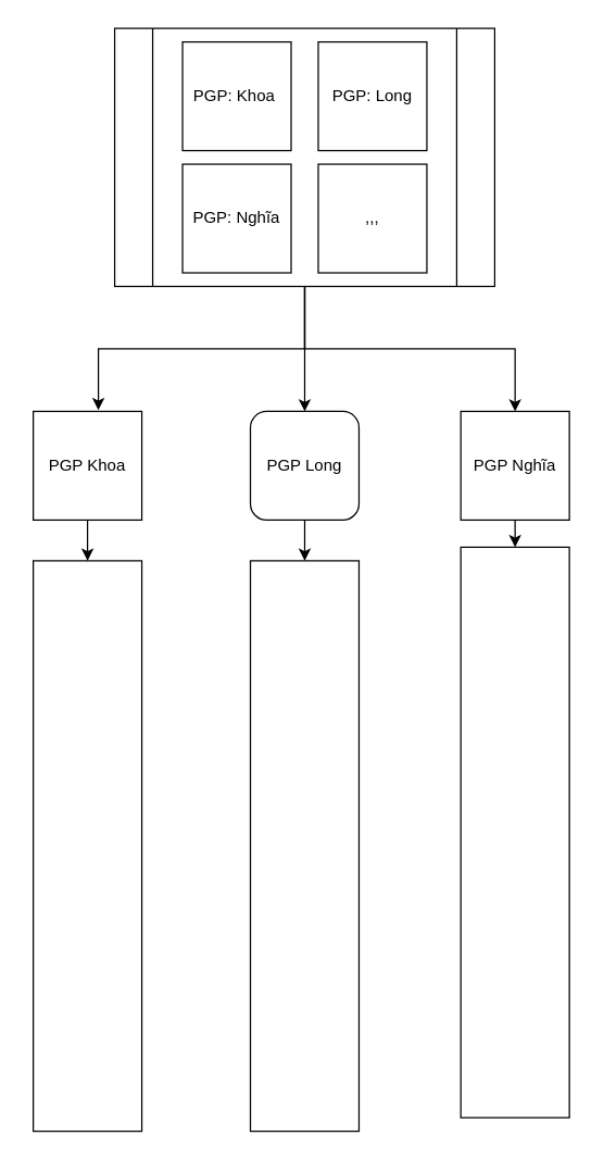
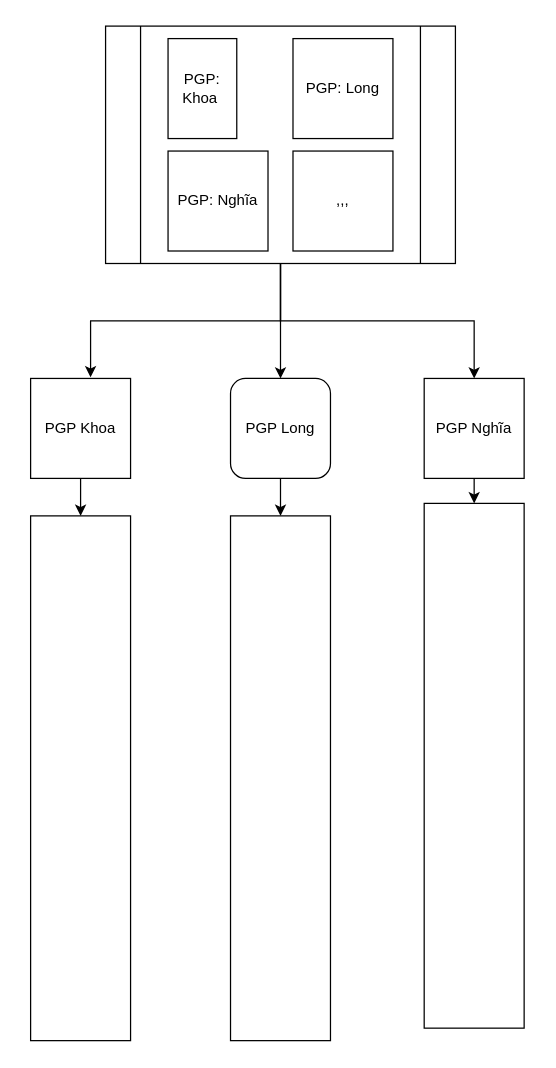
  <mxCell id="0" />
  <mxCell id="1" parent="0" />
  <mxCell id="2" style="edgeStyle=orthogonalEdgeStyle;rounded=0;orthogonalLoop=1;jettySize=auto;html=1;entryX=0.6;entryY=-0.012;entryDx=0;entryDy=0;entryPerimeter=0;" edge="1" parent="1" source="5" target="11"><mxGeometry relative="1" as="geometry" /></mxCell>
  <mxCell id="3" style="edgeStyle=orthogonalEdgeStyle;rounded=0;orthogonalLoop=1;jettySize=auto;html=1;exitX=0.5;exitY=1;exitDx=0;exitDy=0;entryX=0.5;entryY=0;entryDx=0;entryDy=0;" edge="1" parent="1" source="5" target="13"><mxGeometry relative="1" as="geometry" /></mxCell>
  <mxCell id="4" style="edgeStyle=orthogonalEdgeStyle;rounded=0;orthogonalLoop=1;jettySize=auto;html=1;exitX=0.5;exitY=1;exitDx=0;exitDy=0;entryX=0.5;entryY=0;entryDx=0;entryDy=0;" edge="1" parent="1" source="5" target="15"><mxGeometry relative="1" as="geometry" /></mxCell>
  <mxCell id="5" value="" style="shape=process;whiteSpace=wrap;html=1;backgroundOutline=1;" vertex="1" parent="1"><mxGeometry x="84" y="20" width="280" height="190" as="geometry" /></mxCell>
- <mxCell id="6" value="PGP: Khoa&amp;nbsp;" style="whiteSpace=wrap;html=1;aspect=fixed;" vertex="1" parent="1"><mxGeometry x="134" y="30" width="80" height="80" as="geometry" /></mxCell>
+ <mxCell id="6" value="PGP: Khoa&amp;nbsp;" style="whiteSpace=wrap;html=1;aspect=fixed;" vertex="1" parent="1"><mxGeometry x="134" y="30" width="55" height="80" as="geometry" /></mxCell>
  <mxCell id="7" value="PGP: Long" style="whiteSpace=wrap;html=1;aspect=fixed;" vertex="1" parent="1"><mxGeometry x="234" y="30" width="80" height="80" as="geometry" /></mxCell>
  <mxCell id="8" value="PGP: Nghĩa" style="whiteSpace=wrap;html=1;aspect=fixed;" vertex="1" parent="1"><mxGeometry x="134" y="120" width="80" height="80" as="geometry" /></mxCell>
  <mxCell id="9" value=",,," style="whiteSpace=wrap;html=1;aspect=fixed;" vertex="1" parent="1"><mxGeometry x="234" y="120" width="80" height="80" as="geometry" /></mxCell>
  <mxCell id="10" style="edgeStyle=orthogonalEdgeStyle;rounded=0;orthogonalLoop=1;jettySize=auto;html=1;exitX=0.5;exitY=1;exitDx=0;exitDy=0;entryX=0.5;entryY=0;entryDx=0;entryDy=0;" edge="1" parent="1" source="11" target="16"><mxGeometry relative="1" as="geometry" /></mxCell>
  <mxCell id="11" value="PGP Khoa" style="whiteSpace=wrap;html=1;aspect=fixed;" vertex="1" parent="1"><mxGeometry x="24" y="302" width="80" height="80" as="geometry" /></mxCell>
  <mxCell id="12" style="edgeStyle=orthogonalEdgeStyle;rounded=0;orthogonalLoop=1;jettySize=auto;html=1;exitX=0.5;exitY=1;exitDx=0;exitDy=0;entryX=0.5;entryY=0;entryDx=0;entryDy=0;" edge="1" parent="1" source="13" target="17"><mxGeometry relative="1" as="geometry" /></mxCell>
  <mxCell id="13" value="PGP Long" style="whiteSpace=wrap;html=1;aspect=fixed;rounded=1;" vertex="1" parent="1"><mxGeometry x="184" y="302" width="80" height="80" as="geometry" /></mxCell>
  <mxCell id="14" style="edgeStyle=orthogonalEdgeStyle;rounded=0;orthogonalLoop=1;jettySize=auto;html=1;exitX=0.5;exitY=1;exitDx=0;exitDy=0;entryX=0.5;entryY=0;entryDx=0;entryDy=0;" edge="1" parent="1" source="15" target="18"><mxGeometry relative="1" as="geometry" /></mxCell>
  <mxCell id="15" value="PGP Nghĩa" style="whiteSpace=wrap;html=1;aspect=fixed;" vertex="1" parent="1"><mxGeometry x="339" y="302" width="80" height="80" as="geometry" /></mxCell>
  <mxCell id="16" value="" style="rounded=0;whiteSpace=wrap;html=1;" vertex="1" parent="1"><mxGeometry x="24" y="412" width="80" height="420" as="geometry" /></mxCell>
  <mxCell id="17" value="" style="rounded=0;whiteSpace=wrap;html=1;" vertex="1" parent="1"><mxGeometry x="184" y="412" width="80" height="420" as="geometry" /></mxCell>
  <mxCell id="18" value="" style="rounded=0;whiteSpace=wrap;html=1;" vertex="1" parent="1"><mxGeometry x="339" y="402" width="80" height="420" as="geometry" /></mxCell>
  <mxCell id="19" value="" style="shape=image;html=1;verticalAlign=top;verticalLabelPosition=bottom;labelBackgroundColor=#ffffff;imageAspect=0;aspect=fixed;image=https://cdn1.iconfinder.com/data/icons/hawcons/32/699725-icon-51-laughing-face-128.png" vertex="1" parent="1"><mxGeometry x="24" y="422" width="78" height="78" as="geometry" /></mxCell>
  <mxCell id="20" value="" style="shape=image;html=1;verticalAlign=top;verticalLabelPosition=bottom;labelBackgroundColor=#ffffff;imageAspect=0;aspect=fixed;image=https://cdn1.iconfinder.com/data/icons/hawcons/32/699721-icon-5-neutral-face-128.png" vertex="1" parent="1"><mxGeometry x="20" y="512" width="88" height="88" as="geometry" /></mxCell>
  <mxCell id="21" value="" style="shape=image;html=1;verticalAlign=top;verticalLabelPosition=bottom;labelBackgroundColor=#ffffff;imageAspect=0;aspect=fixed;image=https://cdn1.iconfinder.com/data/icons/hawcons/32/699688-icon-18-smiling-face-eyebrows-128.png" vertex="1" parent="1"><mxGeometry x="20" y="612" width="88" height="88" as="geometry" /></mxCell>
  <mxCell id="22" value="" style="shape=image;html=1;verticalAlign=top;verticalLabelPosition=bottom;labelBackgroundColor=#ffffff;imageAspect=0;aspect=fixed;image=https://cdn1.iconfinder.com/data/icons/hawcons/32/699742-icon-8-face-open-mouth-128.png" vertex="1" parent="1"><mxGeometry x="21" y="712" width="87" height="87" as="geometry" /></mxCell>
  <mxCell id="23" value="" style="shape=image;html=1;verticalAlign=top;verticalLabelPosition=bottom;labelBackgroundColor=#ffffff;imageAspect=0;aspect=fixed;image=https://cdn4.iconfinder.com/data/icons/imoticons/105/imoticon_20-128.png" vertex="1" parent="1"><mxGeometry x="180" y="422" width="88" height="88" as="geometry" /></mxCell>
  <mxCell id="24" value="" style="shape=image;html=1;verticalAlign=top;verticalLabelPosition=bottom;labelBackgroundColor=#ffffff;imageAspect=0;aspect=fixed;image=https://cdn4.iconfinder.com/data/icons/imoticons/105/imoticon_12-128.png" vertex="1" parent="1"><mxGeometry x="180" y="528" width="84" height="84" as="geometry" /></mxCell>
  <mxCell id="25" value="" style="shape=image;html=1;verticalAlign=top;verticalLabelPosition=bottom;labelBackgroundColor=#ffffff;imageAspect=0;aspect=fixed;image=https://cdn1.iconfinder.com/data/icons/hawcons/32/698486-icon-23-worried-face-128.png" vertex="1" parent="1"><mxGeometry x="180" y="634" width="78" height="78" as="geometry" /></mxCell>
  <mxCell id="26" value="" style="shape=image;html=1;verticalAlign=top;verticalLabelPosition=bottom;labelBackgroundColor=#ffffff;imageAspect=0;aspect=fixed;image=https://cdn1.iconfinder.com/data/icons/hawcons/32/699707-icon-36-worried-face-teeth-128.png" vertex="1" parent="1"><mxGeometry x="180" y="722" width="88" height="88" as="geometry" /></mxCell>
  <mxCell id="27" value="" style="shape=image;html=1;verticalAlign=top;verticalLabelPosition=bottom;labelBackgroundColor=#ffffff;imageAspect=0;aspect=fixed;image=https://cdn3.iconfinder.com/data/icons/tango-icon-library/48/face-smile-128.png" vertex="1" parent="1"><mxGeometry x="331" y="417" width="88" height="88" as="geometry" /></mxCell>
  <mxCell id="28" value="" style="shape=image;html=1;verticalAlign=top;verticalLabelPosition=bottom;labelBackgroundColor=#ffffff;imageAspect=0;aspect=fixed;image=https://cdn3.iconfinder.com/data/icons/tango-icon-library/48/face-sad-128.png" vertex="1" parent="1"><mxGeometry x="335" y="524" width="88" height="88" as="geometry" /></mxCell>
  <mxCell id="29" value="" style="shape=image;html=1;verticalAlign=top;verticalLabelPosition=bottom;labelBackgroundColor=#ffffff;imageAspect=0;aspect=fixed;image=https://cdn1.iconfinder.com/data/icons/hawcons/32/699740-icon-65-smirking-face-sunglasses-128.png" vertex="1" parent="1"><mxGeometry x="335" y="624" width="88" height="88" as="geometry" /></mxCell>
